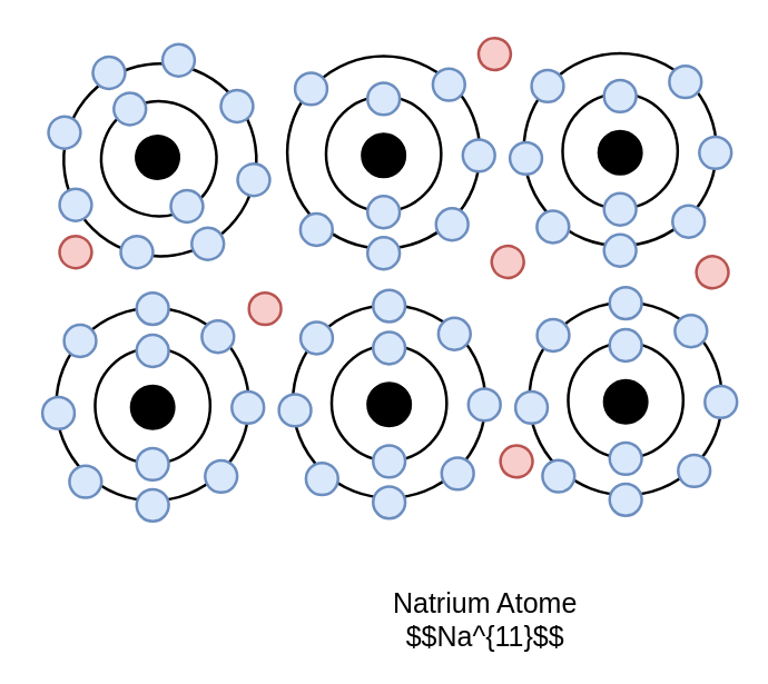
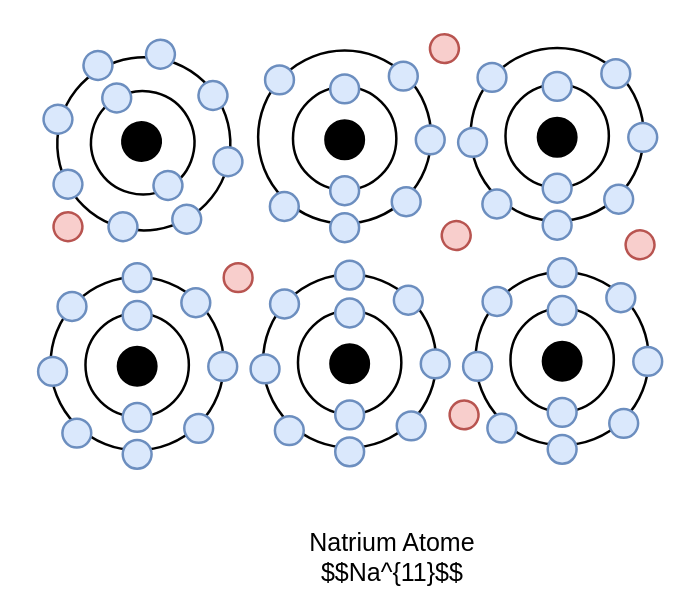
  <mxCell id="0" />
  <mxCell id="1" parent="0" />
  <mxCell id="2" value="" style="group" vertex="1" connectable="0" parent="1"><mxGeometry x="20" y="20" width="196.497" height="189.142" as="geometry" /></mxCell>
  <mxCell id="3" value="" style="ellipse;whiteSpace=wrap;html=1;aspect=fixed;strokeWidth=2;fillColor=#000000;rotation=-210;" vertex="1" parent="2"><mxGeometry x="77.34" y="77.34" width="30.769" height="30.769" as="geometry" /></mxCell>
  <mxCell id="4" value="" style="ellipse;whiteSpace=wrap;html=1;aspect=fixed;strokeWidth=2;fillColor=none;rotation=-210;" vertex="1" parent="2"><mxGeometry x="25.34" y="25.34" width="138.462" height="138.462" as="geometry" /></mxCell>
  <mxCell id="5" value="" style="ellipse;whiteSpace=wrap;html=1;aspect=fixed;strokeWidth=2;fillColor=none;rotation=-210;" vertex="1" parent="2"><mxGeometry x="52.34" y="52.34" width="82.692" height="82.692" as="geometry" /></mxCell>
  <mxCell id="6" value="" style="ellipse;whiteSpace=wrap;html=1;aspect=fixed;fontSize=20;strokeWidth=2;fillColor=#dae8fc;strokeColor=#6c8ebf;rotation=-210;" vertex="1" parent="2"><mxGeometry x="61.34" y="46.34" width="23.077" height="23.077" as="geometry" /></mxCell>
  <mxCell id="7" value="" style="ellipse;whiteSpace=wrap;html=1;aspect=fixed;fontSize=20;strokeWidth=2;fillColor=#dae8fc;strokeColor=#6c8ebf;rotation=-210;" vertex="1" parent="2"><mxGeometry x="102.34" y="116.34" width="23.077" height="23.077" as="geometry" /></mxCell>
  <mxCell id="8" value="" style="ellipse;whiteSpace=wrap;html=1;aspect=fixed;fontSize=20;strokeWidth=2;fillColor=#dae8fc;strokeColor=#6c8ebf;rotation=-210;" vertex="1" parent="2"><mxGeometry x="117.34" y="143.34" width="23.077" height="23.077" as="geometry" /></mxCell>
  <mxCell id="9" value="" style="ellipse;whiteSpace=wrap;html=1;aspect=fixed;fontSize=20;strokeWidth=2;fillColor=#dae8fc;strokeColor=#6c8ebf;rotation=-210;" vertex="1" parent="2"><mxGeometry x="46.34" y="20.34" width="23.077" height="23.077" as="geometry" /></mxCell>
  <mxCell id="10" value="" style="ellipse;whiteSpace=wrap;html=1;aspect=fixed;fontSize=20;strokeWidth=2;fillColor=#dae8fc;strokeColor=#6c8ebf;rotation=-210;" vertex="1" parent="2"><mxGeometry x="138.34" y="44.34" width="23.077" height="23.077" as="geometry" /></mxCell>
  <mxCell id="11" value="" style="ellipse;whiteSpace=wrap;html=1;aspect=fixed;fontSize=20;strokeWidth=2;fillColor=#dae8fc;strokeColor=#6c8ebf;rotation=-210;" vertex="1" parent="2"><mxGeometry x="22.34" y="115.34" width="23.077" height="23.077" as="geometry" /></mxCell>
  <mxCell id="12" value="" style="ellipse;whiteSpace=wrap;html=1;aspect=fixed;fontSize=20;strokeWidth=2;fillColor=#dae8fc;strokeColor=#6c8ebf;rotation=-210;" vertex="1" parent="2"><mxGeometry x="66.34" y="149.34" width="23.077" height="23.077" as="geometry" /></mxCell>
  <mxCell id="13" value="" style="ellipse;whiteSpace=wrap;html=1;aspect=fixed;fontSize=20;strokeWidth=2;fillColor=#dae8fc;strokeColor=#6c8ebf;rotation=-210;" vertex="1" parent="2"><mxGeometry x="14.34" y="63.34" width="23.077" height="23.077" as="geometry" /></mxCell>
  <mxCell id="14" value="" style="ellipse;whiteSpace=wrap;html=1;aspect=fixed;fontSize=20;strokeWidth=2;fillColor=#dae8fc;strokeColor=#6c8ebf;rotation=-210;" vertex="1" parent="2"><mxGeometry x="150.34" y="97.34" width="23.077" height="23.077" as="geometry" /></mxCell>
  <mxCell id="15" value="" style="ellipse;whiteSpace=wrap;html=1;aspect=fixed;fontSize=20;strokeWidth=2;fillColor=#dae8fc;strokeColor=#6c8ebf;rotation=-210;" vertex="1" parent="2"><mxGeometry x="96.34" y="11.34" width="23.077" height="23.077" as="geometry" /></mxCell>
  <mxCell id="16" value="" style="ellipse;whiteSpace=wrap;html=1;aspect=fixed;fontSize=20;strokeWidth=2;fillColor=#f8cecc;strokeColor=#b85450;rotation=-195;" vertex="1" parent="2"><mxGeometry x="22.34" y="149.34" width="23.077" height="23.077" as="geometry" /></mxCell>
- <mxCell id="17" value="Natrium Atome&lt;br style=&quot;font-size: 20px&quot;&gt;$$Na^{11}$$" style="text;html=1;resizable=0;autosize=1;align=center;verticalAlign=middle;points=[];fillColor=none;strokeColor=none;rounded=0;fontSize=20;" parent="1" vertex="1"><mxGeometry x="273.074" y="419.995" width="150" height="50" as="geometry" /></mxCell>
+ <mxCell id="17" value="Natrium Atome&lt;br style=&quot;font-size: 20px&quot;&gt;$$Na^{11}$$" style="text;html=1;resizable=0;autosize=1;align=center;verticalAlign=middle;points=[];fillColor=none;strokeColor=none;rounded=0;fontSize=20;" parent="1" vertex="1"><mxGeometry x="238.074" y="419.995" width="150" height="50" as="geometry" /></mxCell>
  <mxCell id="18" value="" style="group" vertex="1" connectable="0" parent="1"><mxGeometry x="29.999" y="209.997" width="159.231" height="164.482" as="geometry" /></mxCell>
  <mxCell id="19" value="" style="ellipse;whiteSpace=wrap;html=1;aspect=fixed;strokeWidth=2;fillColor=#000000;" parent="18" vertex="1"><mxGeometry x="63.846" y="67.107" width="30.769" height="30.769" as="geometry" /></mxCell>
  <mxCell id="20" value="" style="ellipse;whiteSpace=wrap;html=1;aspect=fixed;strokeWidth=2;fillColor=none;" parent="18" vertex="1"><mxGeometry x="10" y="11.185" width="138.462" height="138.462" as="geometry" /></mxCell>
  <mxCell id="21" value="" style="ellipse;whiteSpace=wrap;html=1;aspect=fixed;strokeWidth=2;fillColor=none;" parent="18" vertex="1"><mxGeometry x="37.885" y="40.145" width="82.692" height="82.692" as="geometry" /></mxCell>
  <mxCell id="22" value="" style="ellipse;whiteSpace=wrap;html=1;aspect=fixed;fontSize=20;strokeWidth=2;fillColor=#dae8fc;strokeColor=#6c8ebf;" parent="18" vertex="1"><mxGeometry x="67.692" y="111.846" width="23.077" height="23.077" as="geometry" /></mxCell>
  <mxCell id="23" value="" style="ellipse;whiteSpace=wrap;html=1;aspect=fixed;fontSize=20;strokeWidth=2;fillColor=#dae8fc;strokeColor=#6c8ebf;" parent="18" vertex="1"><mxGeometry x="67.692" y="30.358" width="23.077" height="23.077" as="geometry" /></mxCell>
  <mxCell id="24" value="" style="ellipse;whiteSpace=wrap;html=1;aspect=fixed;fontSize=20;strokeWidth=2;fillColor=#dae8fc;strokeColor=#6c8ebf;" parent="18" vertex="1"><mxGeometry x="67.692" width="23.077" height="23.077" as="geometry" /></mxCell>
  <mxCell id="25" value="" style="ellipse;whiteSpace=wrap;html=1;aspect=fixed;fontSize=20;strokeWidth=2;fillColor=#dae8fc;strokeColor=#6c8ebf;" parent="18" vertex="1"><mxGeometry x="67.692" y="141.405" width="23.077" height="23.077" as="geometry" /></mxCell>
  <mxCell id="26" value="" style="ellipse;whiteSpace=wrap;html=1;aspect=fixed;fontSize=20;strokeWidth=2;fillColor=#dae8fc;strokeColor=#6c8ebf;" parent="18" vertex="1"><mxGeometry y="75.096" width="23.077" height="23.077" as="geometry" /></mxCell>
  <mxCell id="27" value="" style="ellipse;whiteSpace=wrap;html=1;aspect=fixed;fontSize=20;strokeWidth=2;fillColor=#dae8fc;strokeColor=#6c8ebf;" parent="18" vertex="1"><mxGeometry x="136.154" y="71.102" width="23.077" height="23.077" as="geometry" /></mxCell>
  <mxCell id="28" value="" style="ellipse;whiteSpace=wrap;html=1;aspect=fixed;fontSize=20;strokeWidth=2;fillColor=#dae8fc;strokeColor=#6c8ebf;" parent="18" vertex="1"><mxGeometry x="114.615" y="20.172" width="23.077" height="23.077" as="geometry" /></mxCell>
  <mxCell id="29" value="" style="ellipse;whiteSpace=wrap;html=1;aspect=fixed;fontSize=20;strokeWidth=2;fillColor=#dae8fc;strokeColor=#6c8ebf;" parent="18" vertex="1"><mxGeometry x="116.923" y="120.634" width="23.077" height="23.077" as="geometry" /></mxCell>
  <mxCell id="30" value="" style="ellipse;whiteSpace=wrap;html=1;aspect=fixed;fontSize=20;strokeWidth=2;fillColor=#dae8fc;strokeColor=#6c8ebf;" parent="18" vertex="1"><mxGeometry x="15.577" y="23.168" width="23.077" height="23.077" as="geometry" /></mxCell>
  <mxCell id="31" value="" style="ellipse;whiteSpace=wrap;html=1;aspect=fixed;fontSize=20;strokeWidth=2;fillColor=#dae8fc;strokeColor=#6c8ebf;" parent="18" vertex="1"><mxGeometry x="19.423" y="124.428" width="23.077" height="23.077" as="geometry" /></mxCell>
  <mxCell id="32" value="" style="group" vertex="1" connectable="0" parent="1"><mxGeometry x="199.999" y="207.997" width="182.308" height="164.482" as="geometry" /></mxCell>
  <mxCell id="33" value="" style="ellipse;whiteSpace=wrap;html=1;aspect=fixed;strokeWidth=2;fillColor=#000000;" vertex="1" parent="32"><mxGeometry x="63.846" y="67.107" width="30.769" height="30.769" as="geometry" /></mxCell>
  <mxCell id="34" value="" style="ellipse;whiteSpace=wrap;html=1;aspect=fixed;strokeWidth=2;fillColor=none;" vertex="1" parent="32"><mxGeometry x="10" y="11.185" width="138.462" height="138.462" as="geometry" /></mxCell>
  <mxCell id="35" value="" style="ellipse;whiteSpace=wrap;html=1;aspect=fixed;strokeWidth=2;fillColor=none;" vertex="1" parent="32"><mxGeometry x="37.885" y="40.145" width="82.692" height="82.692" as="geometry" /></mxCell>
  <mxCell id="36" value="" style="ellipse;whiteSpace=wrap;html=1;aspect=fixed;fontSize=20;strokeWidth=2;fillColor=#dae8fc;strokeColor=#6c8ebf;" vertex="1" parent="32"><mxGeometry x="67.692" y="111.846" width="23.077" height="23.077" as="geometry" /></mxCell>
  <mxCell id="37" value="" style="ellipse;whiteSpace=wrap;html=1;aspect=fixed;fontSize=20;strokeWidth=2;fillColor=#dae8fc;strokeColor=#6c8ebf;" vertex="1" parent="32"><mxGeometry x="67.692" y="30.358" width="23.077" height="23.077" as="geometry" /></mxCell>
  <mxCell id="38" value="" style="ellipse;whiteSpace=wrap;html=1;aspect=fixed;fontSize=20;strokeWidth=2;fillColor=#dae8fc;strokeColor=#6c8ebf;" vertex="1" parent="32"><mxGeometry x="67.692" width="23.077" height="23.077" as="geometry" /></mxCell>
  <mxCell id="39" value="" style="ellipse;whiteSpace=wrap;html=1;aspect=fixed;fontSize=20;strokeWidth=2;fillColor=#dae8fc;strokeColor=#6c8ebf;" vertex="1" parent="32"><mxGeometry x="67.692" y="141.405" width="23.077" height="23.077" as="geometry" /></mxCell>
  <mxCell id="40" value="" style="ellipse;whiteSpace=wrap;html=1;aspect=fixed;fontSize=20;strokeWidth=2;fillColor=#dae8fc;strokeColor=#6c8ebf;" vertex="1" parent="32"><mxGeometry y="75.096" width="23.077" height="23.077" as="geometry" /></mxCell>
  <mxCell id="41" value="" style="ellipse;whiteSpace=wrap;html=1;aspect=fixed;fontSize=20;strokeWidth=2;fillColor=#dae8fc;strokeColor=#6c8ebf;" vertex="1" parent="32"><mxGeometry x="136.154" y="71.102" width="23.077" height="23.077" as="geometry" /></mxCell>
  <mxCell id="42" value="" style="ellipse;whiteSpace=wrap;html=1;aspect=fixed;fontSize=20;strokeWidth=2;fillColor=#dae8fc;strokeColor=#6c8ebf;" vertex="1" parent="32"><mxGeometry x="114.615" y="20.172" width="23.077" height="23.077" as="geometry" /></mxCell>
  <mxCell id="43" value="" style="ellipse;whiteSpace=wrap;html=1;aspect=fixed;fontSize=20;strokeWidth=2;fillColor=#dae8fc;strokeColor=#6c8ebf;" vertex="1" parent="32"><mxGeometry x="116.923" y="120.634" width="23.077" height="23.077" as="geometry" /></mxCell>
  <mxCell id="44" value="" style="ellipse;whiteSpace=wrap;html=1;aspect=fixed;fontSize=20;strokeWidth=2;fillColor=#dae8fc;strokeColor=#6c8ebf;" vertex="1" parent="32"><mxGeometry x="15.577" y="23.168" width="23.077" height="23.077" as="geometry" /></mxCell>
  <mxCell id="45" value="" style="ellipse;whiteSpace=wrap;html=1;aspect=fixed;fontSize=20;strokeWidth=2;fillColor=#dae8fc;strokeColor=#6c8ebf;" vertex="1" parent="32"><mxGeometry x="19.423" y="124.428" width="23.077" height="23.077" as="geometry" /></mxCell>
  <mxCell id="46" value="" style="ellipse;whiteSpace=wrap;html=1;aspect=fixed;fontSize=20;strokeWidth=2;fillColor=#f8cecc;strokeColor=#b85450;rotation=-195;" vertex="1" parent="32"><mxGeometry x="159.231" y="111.843" width="23.077" height="23.077" as="geometry" /></mxCell>
  <mxCell id="47" value="" style="group" vertex="1" connectable="0" parent="1"><mxGeometry x="369.999" y="205.997" width="159.231" height="164.482" as="geometry" /></mxCell>
  <mxCell id="48" value="" style="ellipse;whiteSpace=wrap;html=1;aspect=fixed;strokeWidth=2;fillColor=#000000;" vertex="1" parent="47"><mxGeometry x="63.846" y="67.107" width="30.769" height="30.769" as="geometry" /></mxCell>
  <mxCell id="49" value="" style="ellipse;whiteSpace=wrap;html=1;aspect=fixed;strokeWidth=2;fillColor=none;" vertex="1" parent="47"><mxGeometry x="10" y="11.185" width="138.462" height="138.462" as="geometry" /></mxCell>
  <mxCell id="50" value="" style="ellipse;whiteSpace=wrap;html=1;aspect=fixed;strokeWidth=2;fillColor=none;" vertex="1" parent="47"><mxGeometry x="37.885" y="40.145" width="82.692" height="82.692" as="geometry" /></mxCell>
  <mxCell id="51" value="" style="ellipse;whiteSpace=wrap;html=1;aspect=fixed;fontSize=20;strokeWidth=2;fillColor=#dae8fc;strokeColor=#6c8ebf;" vertex="1" parent="47"><mxGeometry x="67.692" y="111.846" width="23.077" height="23.077" as="geometry" /></mxCell>
  <mxCell id="52" value="" style="ellipse;whiteSpace=wrap;html=1;aspect=fixed;fontSize=20;strokeWidth=2;fillColor=#dae8fc;strokeColor=#6c8ebf;" vertex="1" parent="47"><mxGeometry x="67.692" y="30.358" width="23.077" height="23.077" as="geometry" /></mxCell>
  <mxCell id="53" value="" style="ellipse;whiteSpace=wrap;html=1;aspect=fixed;fontSize=20;strokeWidth=2;fillColor=#dae8fc;strokeColor=#6c8ebf;" vertex="1" parent="47"><mxGeometry x="67.692" width="23.077" height="23.077" as="geometry" /></mxCell>
  <mxCell id="54" value="" style="ellipse;whiteSpace=wrap;html=1;aspect=fixed;fontSize=20;strokeWidth=2;fillColor=#dae8fc;strokeColor=#6c8ebf;" vertex="1" parent="47"><mxGeometry x="67.692" y="141.405" width="23.077" height="23.077" as="geometry" /></mxCell>
  <mxCell id="55" value="" style="ellipse;whiteSpace=wrap;html=1;aspect=fixed;fontSize=20;strokeWidth=2;fillColor=#dae8fc;strokeColor=#6c8ebf;" vertex="1" parent="47"><mxGeometry y="75.096" width="23.077" height="23.077" as="geometry" /></mxCell>
  <mxCell id="56" value="" style="ellipse;whiteSpace=wrap;html=1;aspect=fixed;fontSize=20;strokeWidth=2;fillColor=#dae8fc;strokeColor=#6c8ebf;" vertex="1" parent="47"><mxGeometry x="136.154" y="71.102" width="23.077" height="23.077" as="geometry" /></mxCell>
  <mxCell id="57" value="" style="ellipse;whiteSpace=wrap;html=1;aspect=fixed;fontSize=20;strokeWidth=2;fillColor=#dae8fc;strokeColor=#6c8ebf;" vertex="1" parent="47"><mxGeometry x="114.615" y="20.172" width="23.077" height="23.077" as="geometry" /></mxCell>
  <mxCell id="58" value="" style="ellipse;whiteSpace=wrap;html=1;aspect=fixed;fontSize=20;strokeWidth=2;fillColor=#dae8fc;strokeColor=#6c8ebf;" vertex="1" parent="47"><mxGeometry x="116.923" y="120.634" width="23.077" height="23.077" as="geometry" /></mxCell>
  <mxCell id="59" value="" style="ellipse;whiteSpace=wrap;html=1;aspect=fixed;fontSize=20;strokeWidth=2;fillColor=#dae8fc;strokeColor=#6c8ebf;" vertex="1" parent="47"><mxGeometry x="15.577" y="23.168" width="23.077" height="23.077" as="geometry" /></mxCell>
  <mxCell id="60" value="" style="ellipse;whiteSpace=wrap;html=1;aspect=fixed;fontSize=20;strokeWidth=2;fillColor=#dae8fc;strokeColor=#6c8ebf;" vertex="1" parent="47"><mxGeometry x="19.423" y="124.428" width="23.077" height="23.077" as="geometry" /></mxCell>
  <mxCell id="61" value="" style="ellipse;whiteSpace=wrap;html=1;aspect=fixed;strokeWidth=2;fillColor=#000000;" vertex="1" parent="1"><mxGeometry x="259.845" y="95.844" width="30.769" height="30.769" as="geometry" /></mxCell>
  <mxCell id="62" value="" style="ellipse;whiteSpace=wrap;html=1;aspect=fixed;strokeWidth=2;fillColor=none;" vertex="1" parent="1"><mxGeometry x="205.999" y="39.922" width="138.462" height="138.462" as="geometry" /></mxCell>
  <mxCell id="63" value="" style="ellipse;whiteSpace=wrap;html=1;aspect=fixed;strokeWidth=2;fillColor=none;" vertex="1" parent="1"><mxGeometry x="233.884" y="68.882" width="82.692" height="82.692" as="geometry" /></mxCell>
  <mxCell id="64" value="" style="ellipse;whiteSpace=wrap;html=1;aspect=fixed;fontSize=20;strokeWidth=2;fillColor=#dae8fc;strokeColor=#6c8ebf;" vertex="1" parent="1"><mxGeometry x="263.692" y="140.583" width="23.077" height="23.077" as="geometry" /></mxCell>
  <mxCell id="65" value="" style="ellipse;whiteSpace=wrap;html=1;aspect=fixed;fontSize=20;strokeWidth=2;fillColor=#dae8fc;strokeColor=#6c8ebf;" vertex="1" parent="1"><mxGeometry x="263.692" y="59.095" width="23.077" height="23.077" as="geometry" /></mxCell>
  <mxCell id="66" value="" style="ellipse;whiteSpace=wrap;html=1;aspect=fixed;fontSize=20;strokeWidth=2;fillColor=#dae8fc;strokeColor=#6c8ebf;" vertex="1" parent="1"><mxGeometry x="263.692" y="170.142" width="23.077" height="23.077" as="geometry" /></mxCell>
  <mxCell id="67" value="" style="ellipse;whiteSpace=wrap;html=1;aspect=fixed;fontSize=20;strokeWidth=2;fillColor=#dae8fc;strokeColor=#6c8ebf;" vertex="1" parent="1"><mxGeometry x="332.153" y="99.839" width="23.077" height="23.077" as="geometry" /></mxCell>
  <mxCell id="68" value="" style="ellipse;whiteSpace=wrap;html=1;aspect=fixed;fontSize=20;strokeWidth=2;fillColor=#dae8fc;strokeColor=#6c8ebf;" vertex="1" parent="1"><mxGeometry x="310.615" y="48.909" width="23.077" height="23.077" as="geometry" /></mxCell>
  <mxCell id="69" value="" style="ellipse;whiteSpace=wrap;html=1;aspect=fixed;fontSize=20;strokeWidth=2;fillColor=#dae8fc;strokeColor=#6c8ebf;" vertex="1" parent="1"><mxGeometry x="312.922" y="149.371" width="23.077" height="23.077" as="geometry" /></mxCell>
  <mxCell id="70" value="" style="ellipse;whiteSpace=wrap;html=1;aspect=fixed;fontSize=20;strokeWidth=2;fillColor=#dae8fc;strokeColor=#6c8ebf;" vertex="1" parent="1"><mxGeometry x="211.576" y="51.905" width="23.077" height="23.077" as="geometry" /></mxCell>
  <mxCell id="71" value="" style="ellipse;whiteSpace=wrap;html=1;aspect=fixed;fontSize=20;strokeWidth=2;fillColor=#dae8fc;strokeColor=#6c8ebf;" vertex="1" parent="1"><mxGeometry x="215.422" y="153.165" width="23.077" height="23.077" as="geometry" /></mxCell>
  <mxCell id="72" value="" style="ellipse;whiteSpace=wrap;html=1;aspect=fixed;strokeWidth=2;fillColor=#000000;" vertex="1" parent="1"><mxGeometry x="429.845" y="93.844" width="30.769" height="30.769" as="geometry" /></mxCell>
  <mxCell id="73" value="" style="ellipse;whiteSpace=wrap;html=1;aspect=fixed;strokeWidth=2;fillColor=none;" vertex="1" parent="1"><mxGeometry x="375.999" y="37.922" width="138.462" height="138.462" as="geometry" /></mxCell>
  <mxCell id="74" value="" style="ellipse;whiteSpace=wrap;html=1;aspect=fixed;strokeWidth=2;fillColor=none;" vertex="1" parent="1"><mxGeometry x="403.884" y="66.882" width="82.692" height="82.692" as="geometry" /></mxCell>
  <mxCell id="75" value="" style="ellipse;whiteSpace=wrap;html=1;aspect=fixed;fontSize=20;strokeWidth=2;fillColor=#dae8fc;strokeColor=#6c8ebf;" vertex="1" parent="1"><mxGeometry x="433.692" y="138.583" width="23.077" height="23.077" as="geometry" /></mxCell>
  <mxCell id="76" value="" style="ellipse;whiteSpace=wrap;html=1;aspect=fixed;fontSize=20;strokeWidth=2;fillColor=#dae8fc;strokeColor=#6c8ebf;" vertex="1" parent="1"><mxGeometry x="433.692" y="57.095" width="23.077" height="23.077" as="geometry" /></mxCell>
  <mxCell id="77" value="" style="ellipse;whiteSpace=wrap;html=1;aspect=fixed;fontSize=20;strokeWidth=2;fillColor=#dae8fc;strokeColor=#6c8ebf;" vertex="1" parent="1"><mxGeometry x="433.692" y="168.142" width="23.077" height="23.077" as="geometry" /></mxCell>
  <mxCell id="78" value="" style="ellipse;whiteSpace=wrap;html=1;aspect=fixed;fontSize=20;strokeWidth=2;fillColor=#dae8fc;strokeColor=#6c8ebf;" vertex="1" parent="1"><mxGeometry x="365.999" y="101.833" width="23.077" height="23.077" as="geometry" /></mxCell>
  <mxCell id="79" value="" style="ellipse;whiteSpace=wrap;html=1;aspect=fixed;fontSize=20;strokeWidth=2;fillColor=#dae8fc;strokeColor=#6c8ebf;" vertex="1" parent="1"><mxGeometry x="502.153" y="97.839" width="23.077" height="23.077" as="geometry" /></mxCell>
  <mxCell id="80" value="" style="ellipse;whiteSpace=wrap;html=1;aspect=fixed;fontSize=20;strokeWidth=2;fillColor=#dae8fc;strokeColor=#6c8ebf;" vertex="1" parent="1"><mxGeometry x="480.615" y="46.909" width="23.077" height="23.077" as="geometry" /></mxCell>
  <mxCell id="81" value="" style="ellipse;whiteSpace=wrap;html=1;aspect=fixed;fontSize=20;strokeWidth=2;fillColor=#dae8fc;strokeColor=#6c8ebf;" vertex="1" parent="1"><mxGeometry x="482.922" y="147.371" width="23.077" height="23.077" as="geometry" /></mxCell>
  <mxCell id="82" value="" style="ellipse;whiteSpace=wrap;html=1;aspect=fixed;fontSize=20;strokeWidth=2;fillColor=#dae8fc;strokeColor=#6c8ebf;" vertex="1" parent="1"><mxGeometry x="381.576" y="49.905" width="23.077" height="23.077" as="geometry" /></mxCell>
  <mxCell id="83" value="" style="ellipse;whiteSpace=wrap;html=1;aspect=fixed;fontSize=20;strokeWidth=2;fillColor=#dae8fc;strokeColor=#6c8ebf;" vertex="1" parent="1"><mxGeometry x="385.422" y="151.165" width="23.077" height="23.077" as="geometry" /></mxCell>
  <mxCell id="84" value="" style="ellipse;whiteSpace=wrap;html=1;aspect=fixed;fontSize=20;strokeWidth=2;fillColor=#f8cecc;strokeColor=#b85450;rotation=-195;" vertex="1" parent="1"><mxGeometry x="352.92" y="176.38" width="23.077" height="23.077" as="geometry" /></mxCell>
  <mxCell id="85" value="" style="ellipse;whiteSpace=wrap;html=1;aspect=fixed;fontSize=20;strokeWidth=2;fillColor=#f8cecc;strokeColor=#b85450;rotation=-195;" vertex="1" parent="1"><mxGeometry x="343.5" y="26.83" width="23.077" height="23.077" as="geometry" /></mxCell>
  <mxCell id="86" value="" style="ellipse;whiteSpace=wrap;html=1;aspect=fixed;fontSize=20;strokeWidth=2;fillColor=#f8cecc;strokeColor=#b85450;rotation=-210;" vertex="1" parent="1"><mxGeometry x="500" y="183.8" width="23.077" height="23.077" as="geometry" /></mxCell>
  <mxCell id="87" value="" style="ellipse;whiteSpace=wrap;html=1;aspect=fixed;fontSize=20;strokeWidth=2;fillColor=#f8cecc;strokeColor=#b85450;" parent="1" vertex="1"><mxGeometry x="178.462" y="210.09" width="23.077" height="23.077" as="geometry" /></mxCell>
